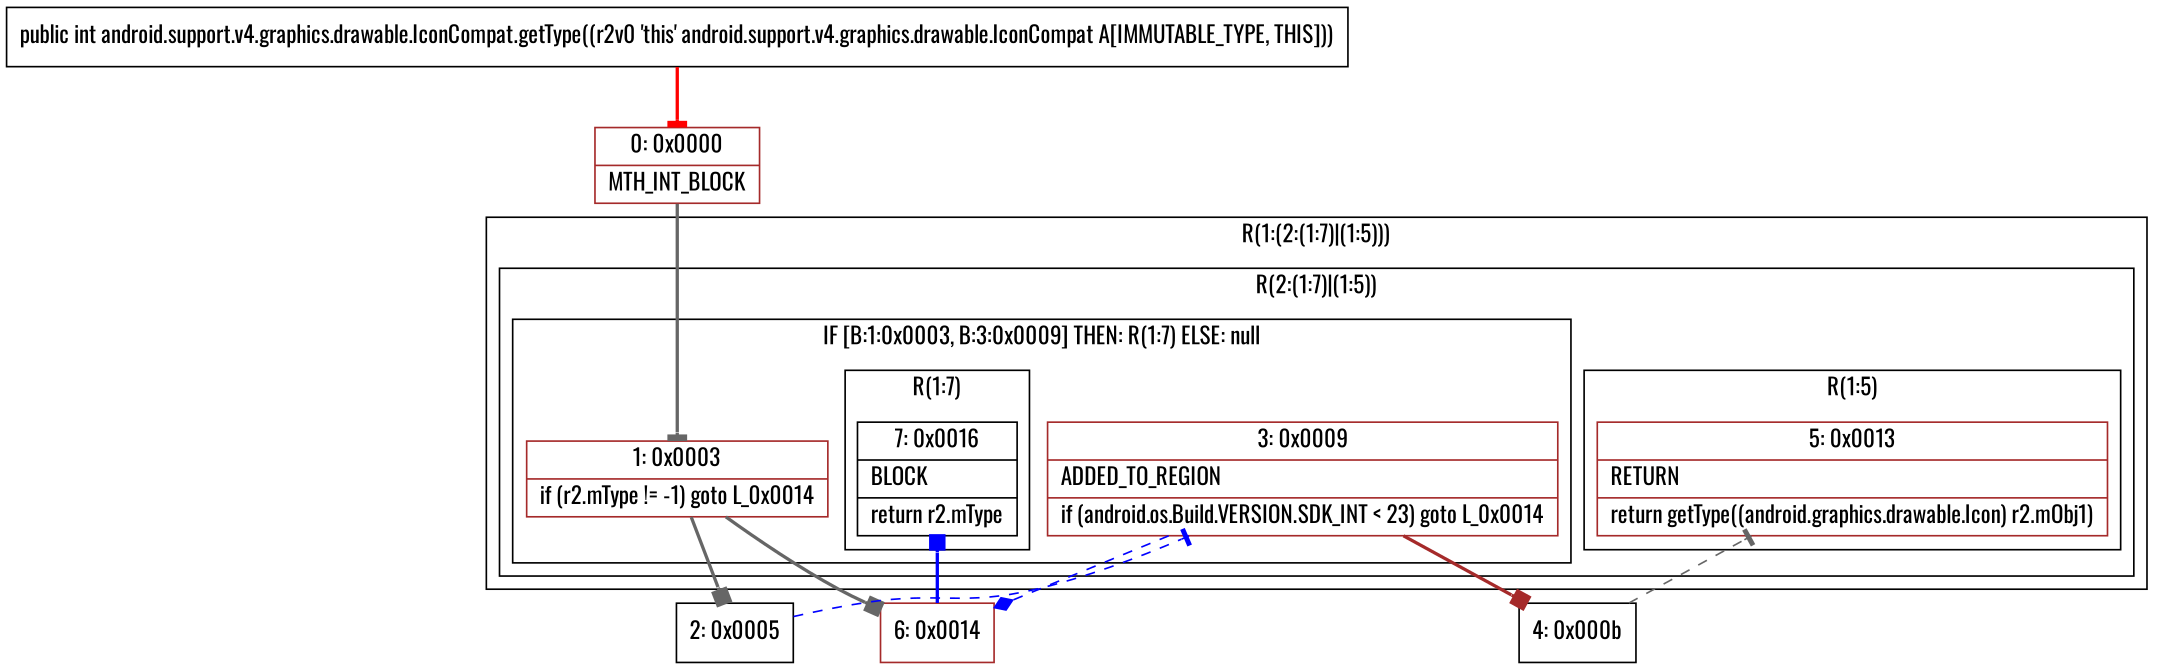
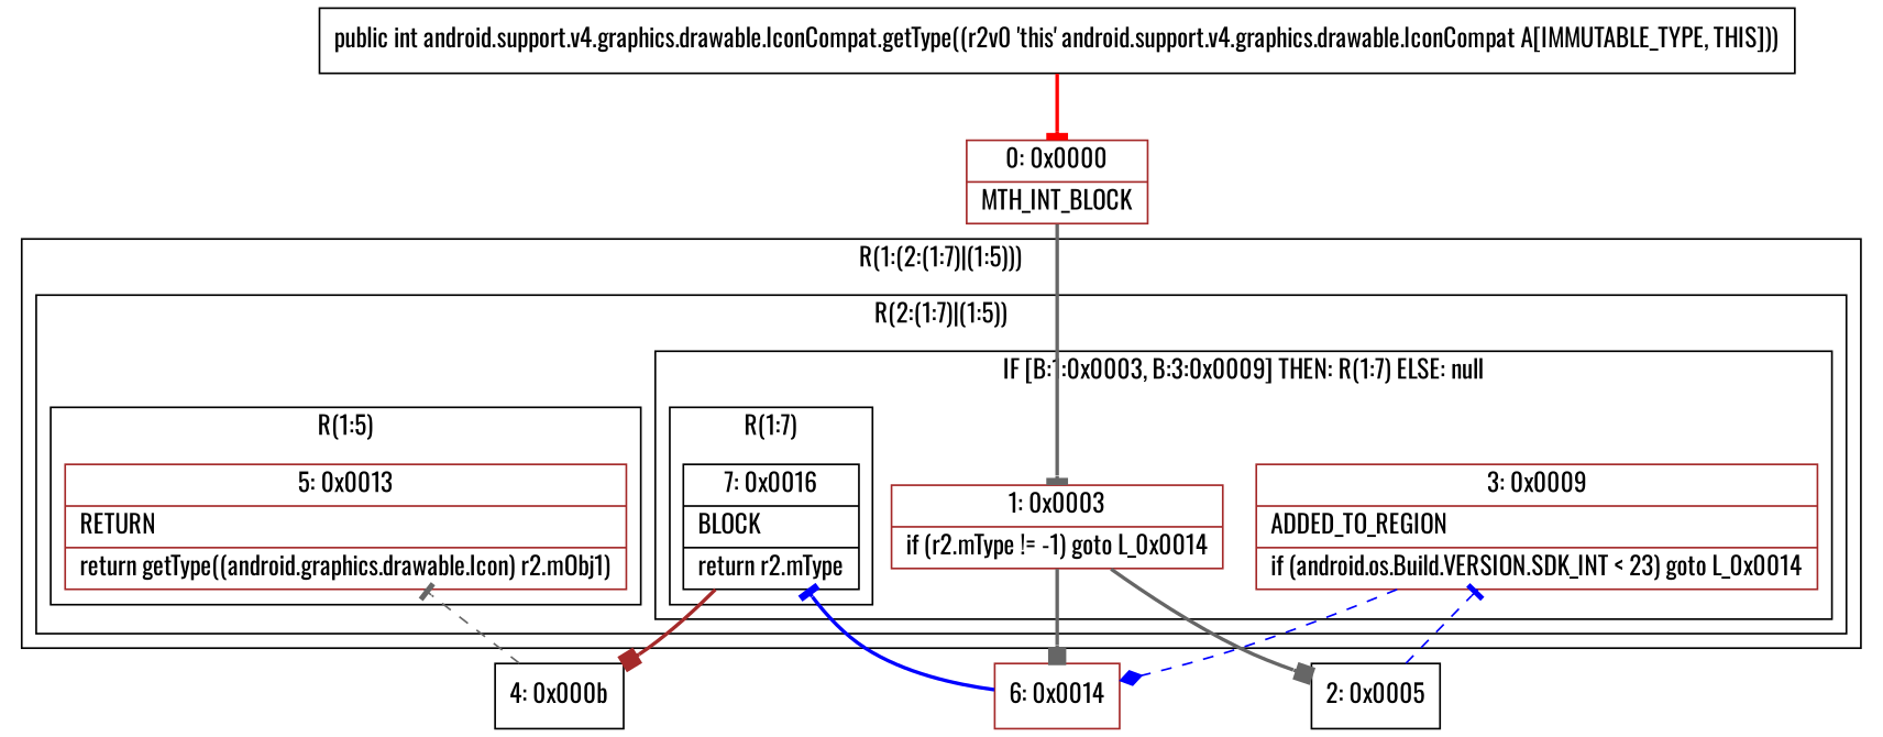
  digraph {
    fontname=Oswald
    node [color=brown fontname=Oswald shape=record]
    edge [arrowhead=box color=gray40 fontname=Oswald style=bold]
    n1 [color=black label="{7\:\ 0x0016|BLOCK\l|return r2.mType\l}"]
    n2 [label="{1\:\ 0x0003|if (r2.mType != \-1) goto L_0x0014\l}"]
    n3 [label="{3\:\ 0x0009|ADDED_TO_REGION\l|if (android.os.Build.VERSION.SDK_INT \< 23) goto L_0x0014\l}"]
    n4 [label="{5\:\ 0x0013|RETURN\l|return getType((android.graphics.drawable.Icon) r2.mObj1)\l}"]
    n5 [color=black label="{2\:\ 0x0005}"]
    n6 [label="{6\:\ 0x0014}"]
    n7 [color=black label="{4\:\ 0x000b}"]
    n8 [label="{0\:\ 0x0000|MTH_INT_BLOCK\l}"]
    n9 [color=black label="{public int android.support.v4.graphics.drawable.IconCompat.getType((r2v0 'this' android.support.v4.graphics.drawable.IconCompat A[IMMUTABLE_TYPE, THIS])) }"]
    subgraph cluster_1 {
      label="R(1:(2:(1:7)|(1:5)))"
      subgraph cluster_2 {
        label="R(2:(1:7)|(1:5))"
        subgraph cluster_3 {
          label="IF [B:1:0x0003, B:3:0x0009] THEN: R(1:7) ELSE: null"
          n2
          n3
          subgraph cluster_4 {
            label="R(1:7)"
            n1
          }
        }
        subgraph cluster_5 {
          label="R(1:5)"
          n4
        }
      }
    }
    n2 -> n5
    n2 -> n6
    n3 -> n6 [arrowhead=diamond color=blue style=dashed]
-   n3 -> n7 [color=brown]
+   n1 -> n7 [color=brown]
    n5 -> n3 [arrowhead=tee color=blue style=dashed]
-   n6 -> n1 [color=blue]
+   n6 -> n1 [arrowhead=tee color=blue]
    n7 -> n4 [arrowhead=tee style=dashed]
    n8 -> n2 [arrowhead=tee]
    n9 -> n8 [arrowhead=tee color=red]
  }
